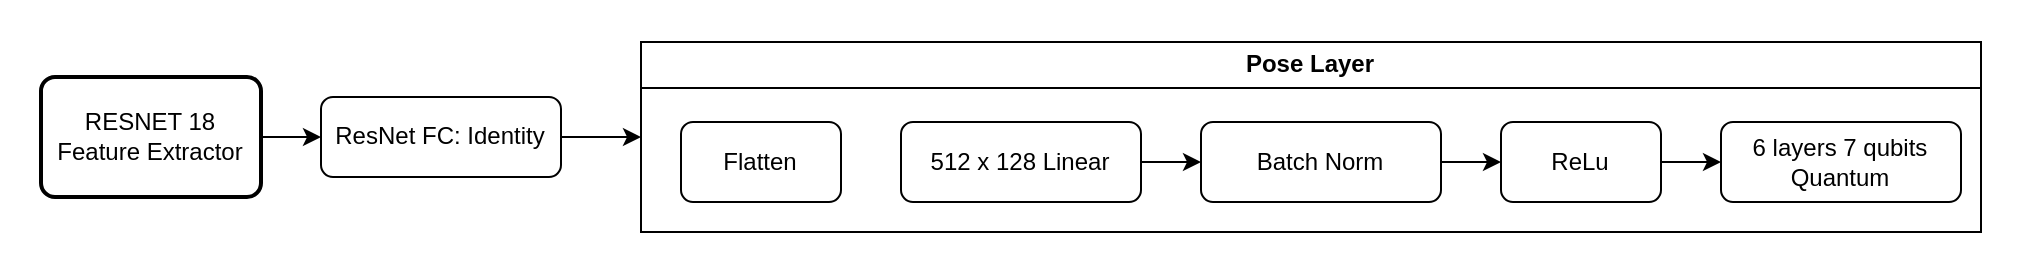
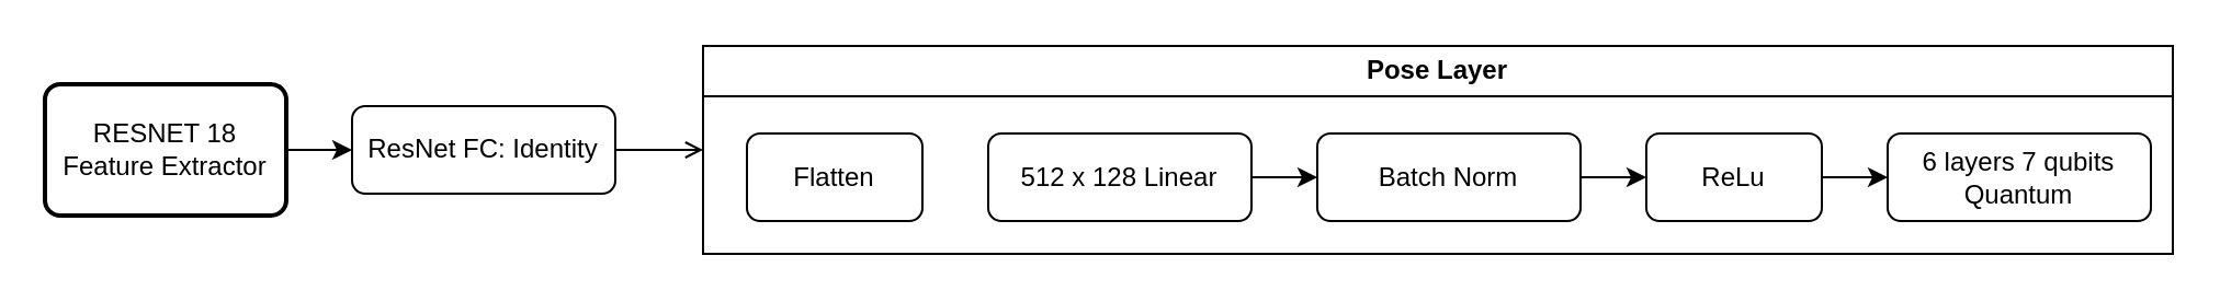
  <mxCell id="0" />
  <mxCell id="1" parent="0" />
  <mxCell id="2" value="" style="edgeStyle=orthogonalEdgeStyle;rounded=0;orthogonalLoop=1;jettySize=auto;html=1;" edge="1" parent="1" source="3" target="5"><mxGeometry relative="1" as="geometry" /></mxCell>
  <mxCell id="3" value="RESNET 18 Feature Extractor" style="rounded=1;whiteSpace=wrap;html=1;absoluteArcSize=1;arcSize=14;strokeWidth=2;" vertex="1" parent="1"><mxGeometry x="20" y="38" width="110" height="60" as="geometry" /></mxCell>
- <mxCell id="4" style="edgeStyle=orthogonalEdgeStyle;rounded=0;orthogonalLoop=1;jettySize=auto;html=1;exitX=1;exitY=0.5;exitDx=0;exitDy=0;entryX=0;entryY=0.5;entryDx=0;entryDy=0;" edge="1" parent="1" source="5" target="6"><mxGeometry relative="1" as="geometry" /></mxCell>
+ <mxCell id="4" style="edgeStyle=orthogonalEdgeStyle;rounded=0;orthogonalLoop=1;jettySize=auto;html=1;exitX=1;exitY=0.5;exitDx=0;exitDy=0;entryX=0;entryY=0.5;entryDx=0;entryDy=0;endArrow=open;" edge="1" parent="1" source="5" target="6"><mxGeometry relative="1" as="geometry" /></mxCell>
  <mxCell id="5" value="ResNet FC: Identity" style="rounded=1;whiteSpace=wrap;html=1;" vertex="1" parent="1"><mxGeometry x="160" y="48" width="120" height="40" as="geometry" /></mxCell>
  <mxCell id="6" value="Pose Layer" style="swimlane;whiteSpace=wrap;html=1;" vertex="1" parent="1"><mxGeometry x="320" y="20.5" width="670" height="95" as="geometry" /></mxCell>
  <mxCell id="7" value="Flatten" style="rounded=1;whiteSpace=wrap;html=1;" vertex="1" parent="6"><mxGeometry x="20" y="40" width="80" height="40" as="geometry" /></mxCell>
  <mxCell id="8" value="" style="edgeStyle=orthogonalEdgeStyle;rounded=0;orthogonalLoop=1;jettySize=auto;html=1;" edge="1" parent="6" source="9" target="11"><mxGeometry relative="1" as="geometry" /></mxCell>
  <mxCell id="9" value="512 x 128 Linear" style="rounded=1;whiteSpace=wrap;html=1;" vertex="1" parent="6"><mxGeometry x="130" y="40" width="120" height="40" as="geometry" /></mxCell>
  <mxCell id="10" value="" style="edgeStyle=orthogonalEdgeStyle;rounded=0;orthogonalLoop=1;jettySize=auto;html=1;" edge="1" parent="6" source="11" target="13"><mxGeometry relative="1" as="geometry" /></mxCell>
  <mxCell id="11" value="Batch Norm" style="rounded=1;whiteSpace=wrap;html=1;" vertex="1" parent="6"><mxGeometry x="280" y="40" width="120" height="40" as="geometry" /></mxCell>
  <mxCell id="12" value="" style="edgeStyle=orthogonalEdgeStyle;rounded=0;orthogonalLoop=1;jettySize=auto;html=1;" edge="1" parent="6" source="13" target="14"><mxGeometry relative="1" as="geometry" /></mxCell>
  <mxCell id="13" value="ReLu" style="rounded=1;whiteSpace=wrap;html=1;" vertex="1" parent="6"><mxGeometry x="430" y="40" width="80" height="40" as="geometry" /></mxCell>
  <mxCell id="14" value="6 layers 7 qubits Quantum" style="rounded=1;whiteSpace=wrap;html=1;" vertex="1" parent="6"><mxGeometry x="540" y="40" width="120" height="40" as="geometry" /></mxCell>
